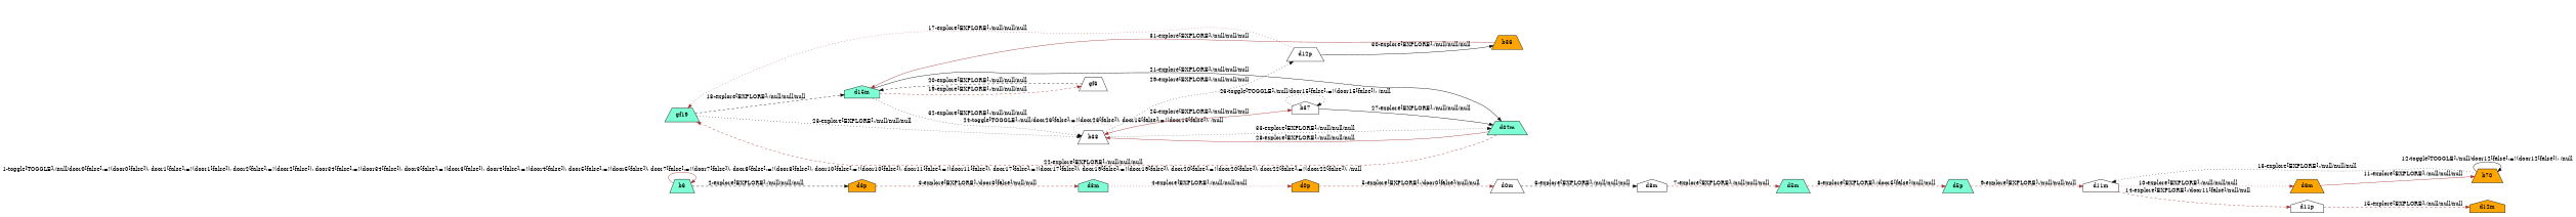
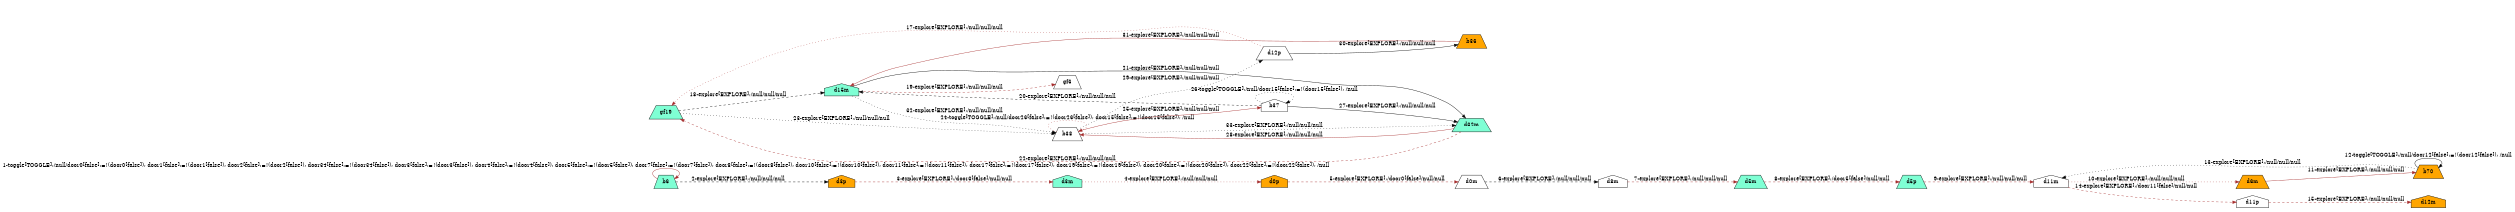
  digraph {
    rankdir=LR
    node [fillcolor=white shape=trapezium style=filled]
    edge [color=brown style=dashed]
    n1 [fillcolor=aquamarine label=b6]
    d3p [fillcolor=orange shape=house]
    d3m [fillcolor=aquamarine shape=house]
    d0p [fillcolor=orange shape=house]
    d0m
    d8m [shape=house]
    d5m [fillcolor=aquamarine]
    d5p [fillcolor=aquamarine]
    d11m [shape=house]
    d6m [fillcolor=orange]
    d11p [shape=house]
    b70 [fillcolor=orange]
    d12m [fillcolor=orange shape=house]
    gf19 [fillcolor=aquamarine]
    d12p
    b36 [fillcolor=orange]
    d15m [fillcolor=aquamarine shape=house]
    b38
    gf6
    d32m [fillcolor=aquamarine]
    b37 [shape=house]
    n1 -> n1 [label="1-toggle[TOGGLE];/null/door0[false]:=!(door0[false]); door1[false]:=!(door1[false]); door2[false]:=!(door2[false]); door34[false]:=!(door34[false]); door3[false]:=!(door3[false]); door4[false]:=!(door4[false]); door5[false]:=!(door5[false]); door7[false]:=!(door7[false]); door8[false]:=!(door8[false]); door10[false]:=!(door10[false]); door11[false]:=!(door11[false]); door17[false]:=!(door17[false]); door19[false]:=!(door19[false]); door20[false]:=!(door20[false]); door22[false]:=!(door22[false]); /null" style=solid]
    n1 -> d3p [color=black label="2-explore[EXPLORE];/null/null/null"]
    d3p -> d3m [label="3-explore[EXPLORE];/door3[false]/null/null"]
    d3m -> d0p [label="4-explore[EXPLORE];/null/null/null" style=dotted]
    d0p -> d0m [label="5-explore[EXPLORE];/door0[false]/null/null"]
    d0m -> d8m [color=black label="6-explore[EXPLORE];/null/null/null"]
    d8m -> d5m [label="7-explore[EXPLORE];/null/null/null"]
    d5m -> d5p [label="8-explore[EXPLORE];/door5[false]/null/null"]
    d5p -> d11m [label="9-explore[EXPLORE];/null/null/null"]
    d11m -> d6m [label="10-explore[EXPLORE];/null/null/null" style=dotted]
    d11m -> d11p [label="14-explore[EXPLORE];/door11[false]/null/null"]
    d6m -> b70 [label="11-explore[EXPLORE];/null/null/null" style=solid]
    d11p -> d12m [label="15-explore[EXPLORE];/null/null/null"]
    b70 -> d11m [color=black label="13-explore[EXPLORE];/null/null/null" style=dotted]
    b70 -> b70 [color=black label="12-toggle[TOGGLE];/null/door12[false]:=!(door12[false]); /null" style=solid]
    gf19 -> d15m [color=black label="18-explore[EXPLORE];/null/null/null"]
    gf19 -> b38 [color=black label="23-explore[EXPLORE];/null/null/null" style=dotted]
    d12p -> gf19 [label="17-explore[EXPLORE];/null/null/null" style=dotted]
    d12p -> b36 [color=black label="30-explore[EXPLORE];/null/null/null" style=solid]
    b36 -> d15m [label="31-explore[EXPLORE];/null/null/null" style=solid]
    d15m -> b38 [color=black label="32-explore[EXPLORE];/null/null/null" style=dotted]
    d15m -> gf6 [label="19-explore[EXPLORE];/null/null/null"]
    d15m -> d32m [color=black label="21-explore[EXPLORE];/null/null/null" style=solid]
    b38 -> d12p [color=black label="29-explore[EXPLORE];/null/null/null" style=dotted]
    b38 -> b38 [label="24-toggle[TOGGLE];/null/door26[false]:=!(door26[false]); door15[false]:=!(door15[false]); /null" style=dotted]
    b38 -> d32m [color=black label="33-explore[EXPLORE];/null/null/null" style=dotted]
    b38 -> b37 [label="25-explore[EXPLORE];/null/null/null" style=solid]
-   gf6 -> d15m [color=black label="20-explore[EXPLORE];/null/null/null"]
+   b37 -> d15m [color=black label="20-explore[EXPLORE];/null/null/null"]
    d32m -> gf19 [label="22-explore[EXPLORE];/null/null/null"]
    d32m -> b38 [label="28-explore[EXPLORE];/null/null/null" style=solid]
    b37 -> d32m [color=black label="27-explore[EXPLORE];/null/null/null" style=solid]
    b37 -> b37 [color=black label="26-toggle[TOGGLE];/null/door15[false]:=!(door15[false]); /null" style=dotted]
  }
